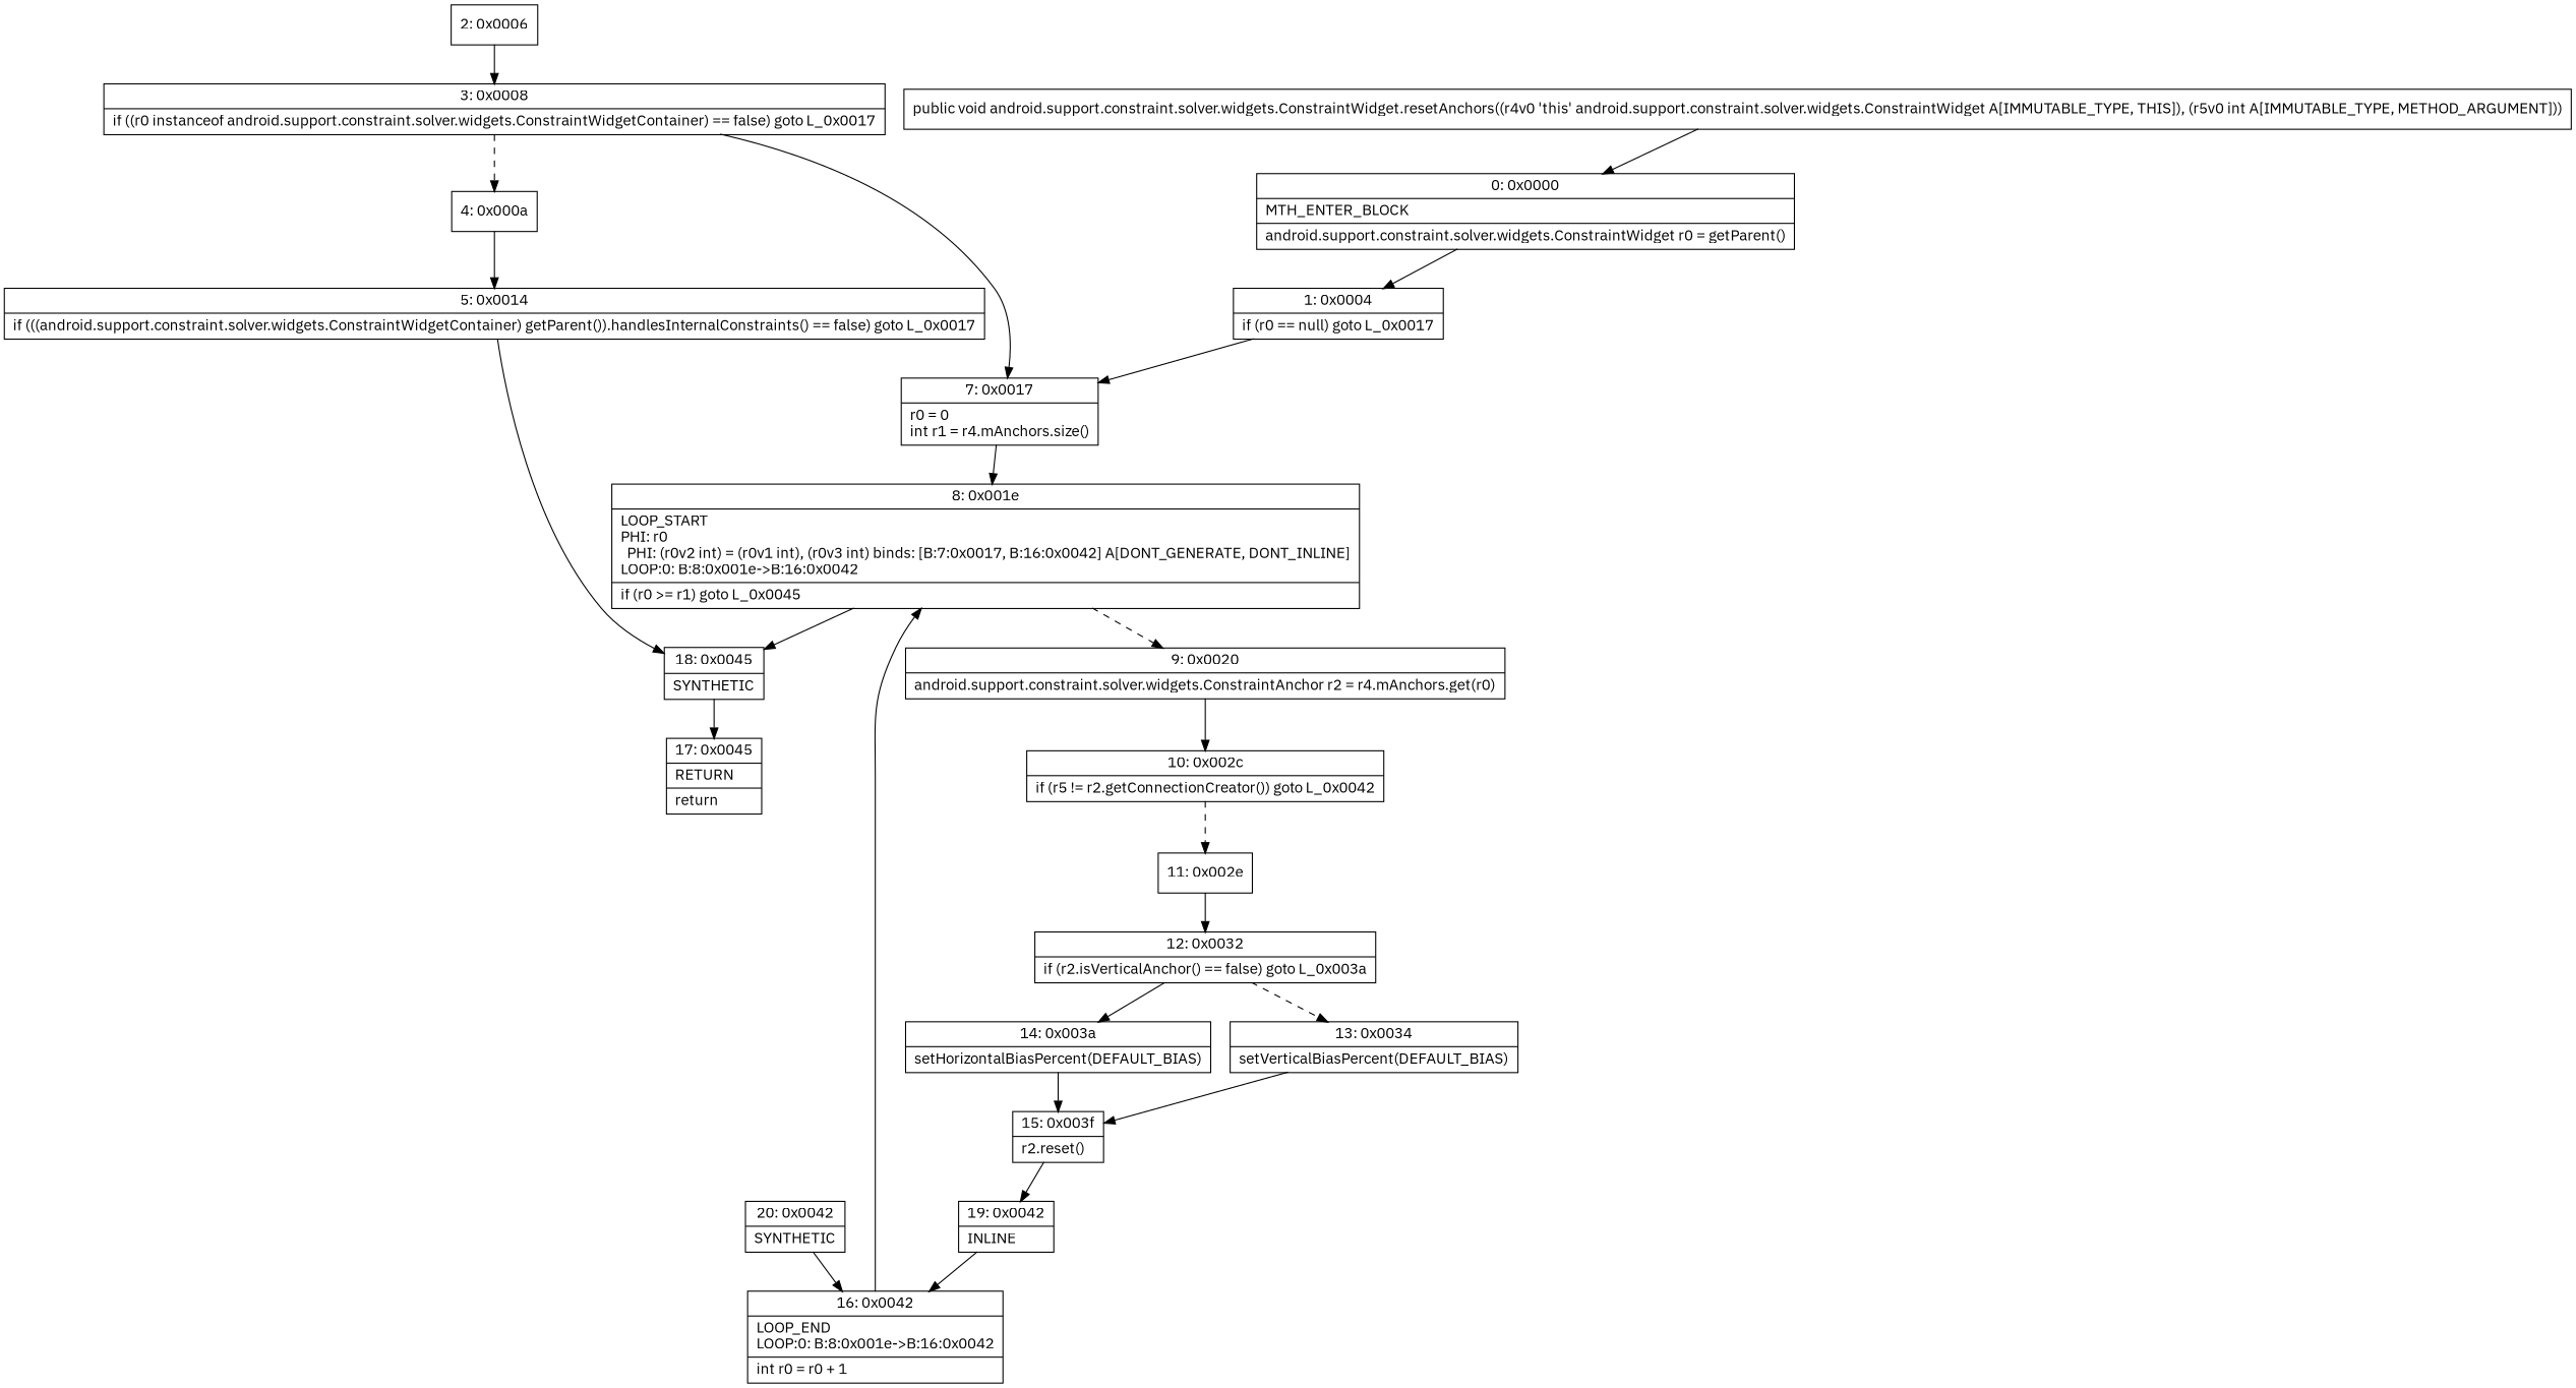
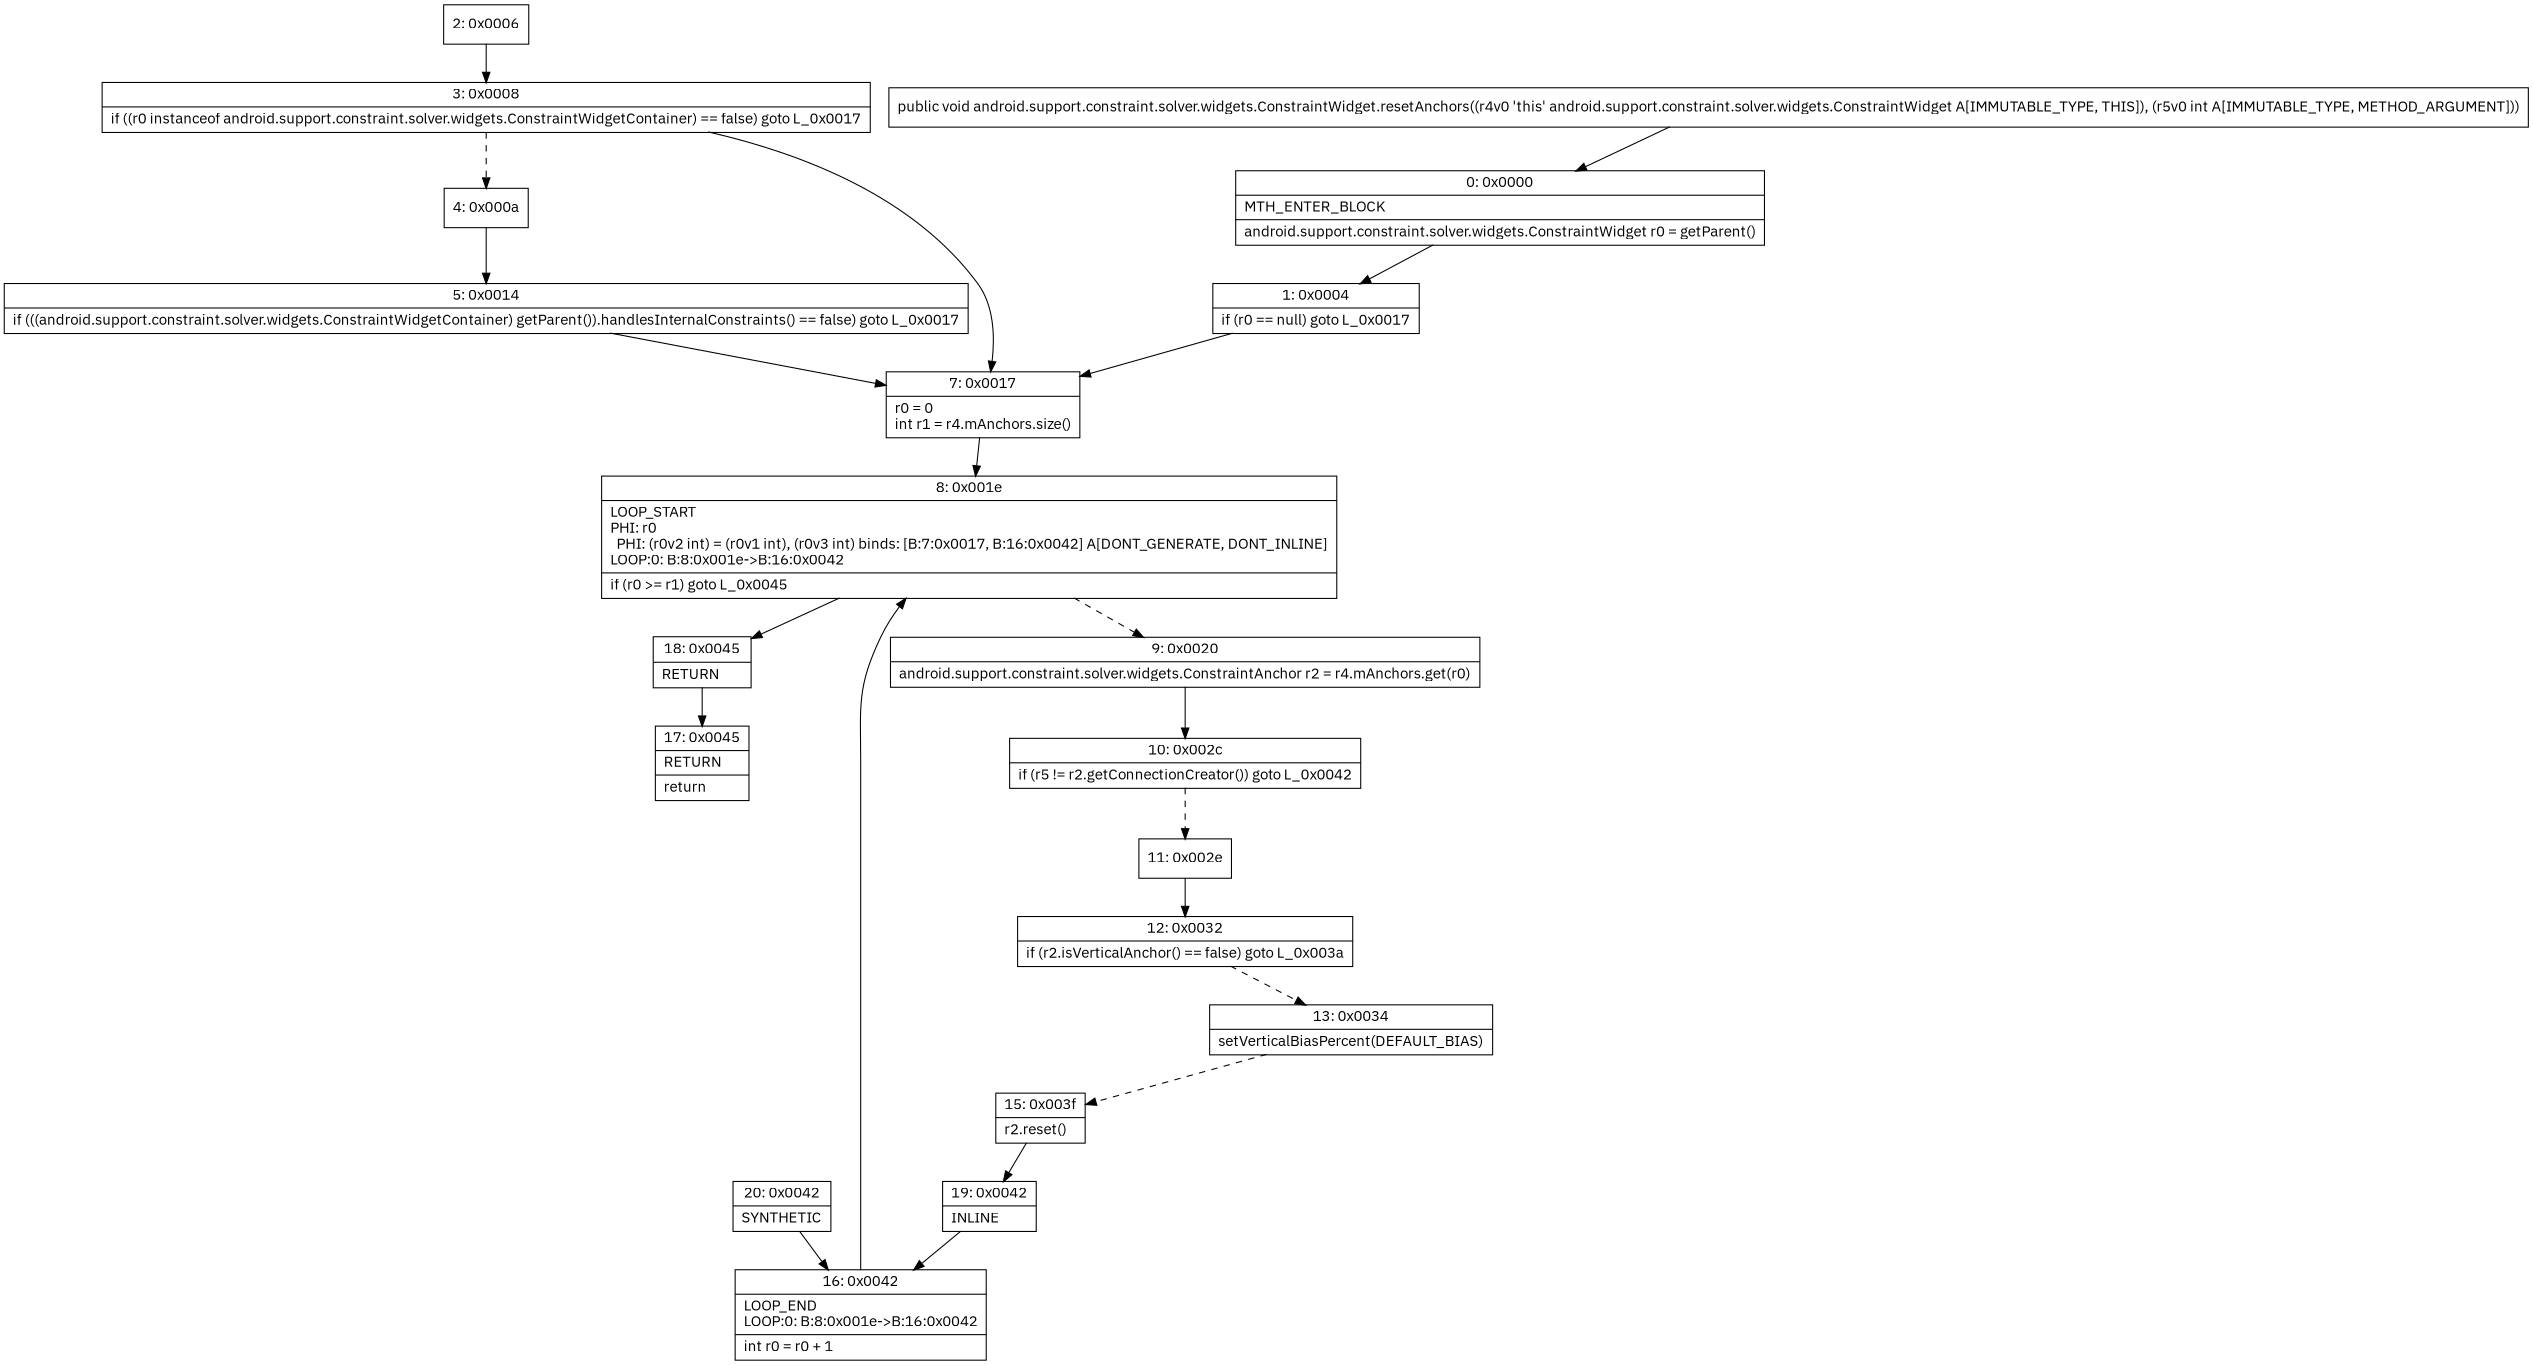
  digraph {
    fontname="IBM Plex Sans"
    node [fontname="IBM Plex Sans" shape=record]
    edge [fontname="IBM Plex Sans"]
    n1 [label="{0\:\ 0x0000|MTH_ENTER_BLOCK\l|android.support.constraint.solver.widgets.ConstraintWidget r0 = getParent()\l}"]
    n2 [label="{1\:\ 0x0004|if (r0 == null) goto L_0x0017\l}"]
    n3 [label="{7\:\ 0x0017|r0 = 0\lint r1 = r4.mAnchors.size()\l}"]
    n4 [label="{2\:\ 0x0006}"]
    n5 [label="{3\:\ 0x0008|if ((r0 instanceof android.support.constraint.solver.widgets.ConstraintWidgetContainer) == false) goto L_0x0017\l}"]
    n6 [label="{8\:\ 0x001e|LOOP_START\lPHI: r0 \l  PHI: (r0v2 int) = (r0v1 int), (r0v3 int) binds: [B:7:0x0017, B:16:0x0042] A[DONT_GENERATE, DONT_INLINE]\lLOOP:0: B:8:0x001e\-\>B:16:0x0042\l|if (r0 \>= r1) goto L_0x0045\l}"]
    n7 [label="{4\:\ 0x000a}"]
    n8 [label="{5\:\ 0x0014|if (((android.support.constraint.solver.widgets.ConstraintWidgetContainer) getParent()).handlesInternalConstraints() == false) goto L_0x0017\l}"]
    n9 [label="{9\:\ 0x0020|android.support.constraint.solver.widgets.ConstraintAnchor r2 = r4.mAnchors.get(r0)\l}"]
-   n10 [label="{18\:\ 0x0045|SYNTHETIC\l}"]
+   n10 [label="{18\:\ 0x0045|RETURN\l}"]
    n11 [label="{10\:\ 0x002c|if (r5 != r2.getConnectionCreator()) goto L_0x0042\l}"]
    n12 [label="{17\:\ 0x0045|RETURN\l|return\l}"]
    n13 [label="{11\:\ 0x002e}"]
    n14 [label="{12\:\ 0x0032|if (r2.isVerticalAnchor() == false) goto L_0x003a\l}"]
    n15 [label="{20\:\ 0x0042|SYNTHETIC\l}"]
    n16 [label="{16\:\ 0x0042|LOOP_END\lLOOP:0: B:8:0x001e\-\>B:16:0x0042\l|int r0 = r0 + 1\l}"]
    n17 [label="{13\:\ 0x0034|setVerticalBiasPercent(DEFAULT_BIAS)\l}"]
-   n18 [label="{14\:\ 0x003a|setHorizontalBiasPercent(DEFAULT_BIAS)\l}"]
    n19 [label="{15\:\ 0x003f|r2.reset()\l}"]
    n20 [label="{19\:\ 0x0042|INLINE\l}"]
    n21 [label="{public void android.support.constraint.solver.widgets.ConstraintWidget.resetAnchors((r4v0 'this' android.support.constraint.solver.widgets.ConstraintWidget A[IMMUTABLE_TYPE, THIS]), (r5v0 int A[IMMUTABLE_TYPE, METHOD_ARGUMENT])) }"]
    n1 -> n2
    n2 -> n3
    n3 -> n6
    n4 -> n5
    n5 -> n3
    n5 -> n7 [style=dashed]
    n6 -> n9 [style=dashed]
    n6 -> n10
    n7 -> n8
-   n8 -> n10
+   n8 -> n3
    n9 -> n11
    n10 -> n12
    n11 -> n13 [style=dashed]
    n13 -> n14
    n14 -> n17 [style=dashed]
-   n14 -> n18
    n15 -> n16
    n16 -> n6
-   n17 -> n19
-   n18 -> n19
+   n17 -> n19 [style=dashed]
    n19 -> n20
    n20 -> n16
    n21 -> n1
  }
